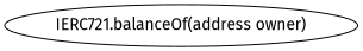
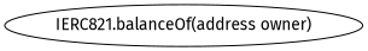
  digraph {
    fontname="Fira Sans"
-   "IERC721.balanceOf(address owner)" [height=0.5 width=4.2093 fontname="Fira Sans"]
+   "IERC721.balanceOf(address owner)" [height=0.5 width=4.2093 fontname="Fira Sans" label="IERC821.balanceOf(address owner)"]
  }
